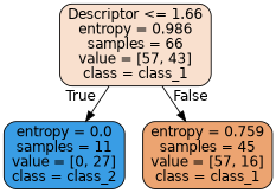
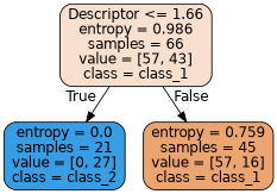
  digraph {
    node [color=black fontname=helvetica shape=box style="filled, rounded"]
    edge [fontname=helvetica labeldistance=2.5]
    n1 [fillcolor="#f9e0ce" label="Descriptor <= 1.66\nentropy = 0.986\nsamples = 66\nvalue = [57, 43]\nclass = class_1"]
-   n2 [fillcolor="#399de5" label="entropy = 0.0\nsamples = 11\nvalue = [0, 27]\nclass = class_2"]
+   n2 [fillcolor="#399de5" label="entropy = 0.0\nsamples = 21\nvalue = [0, 27]\nclass = class_2"]
    n3 [fillcolor="#eca471" label="entropy = 0.759\nsamples = 45\nvalue = [57, 16]\nclass = class_1"]
    n1 -> n2 [headlabel=True labelangle=45]
    n1 -> n3 [headlabel=False labelangle=-45]
  }
